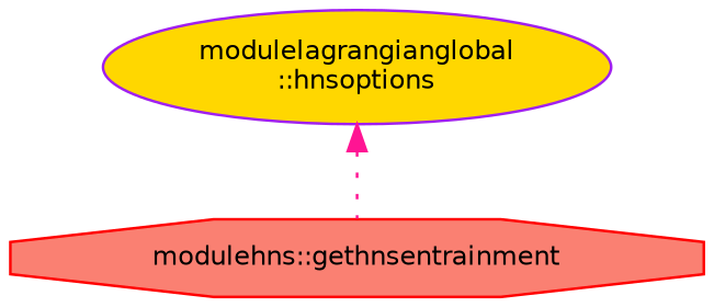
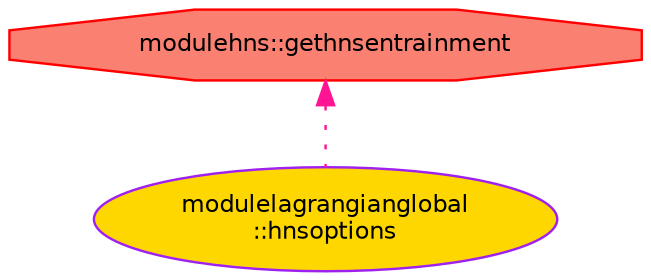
  digraph {
    rankdir=TB
    node [fontname=Helvetica fontsize=10 style=filled]
    n1 [color=red fillcolor=salmon fontcolor=black height=0.2 label="modulehns::gethnsentrainment" shape=octagon width=0.4]
    n2 [color=purple fillcolor=gold height=0.2 label="modulelagrangianglobal\l::hnsoptions" shape=ellipse width=0.4]
-   n2 -> n1 [color=deeppink dir=back fontname=Helvetica fontsize=10 labelfontname=Helvetica labelfontsize=10 style=dotted]
+   n1 -> n2 [color=deeppink dir=back fontname=Helvetica fontsize=10 labelfontname=Helvetica labelfontsize=10 style=dotted]
  }
